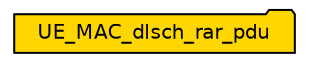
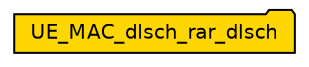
  digraph {
    rankdir=LR
-   n1 [color=black fillcolor=gold fontname=Helvetica fontsize=10 height=0.2 label=UE_MAC_dlsch_rar_pdu shape=folder style=filled width=0.4]
+   n1 [color=black fillcolor=gold fontname=Helvetica fontsize=10 height=0.2 label=UE_MAC_dlsch_rar_dlsch shape=folder style=filled width=0.4]
  }
